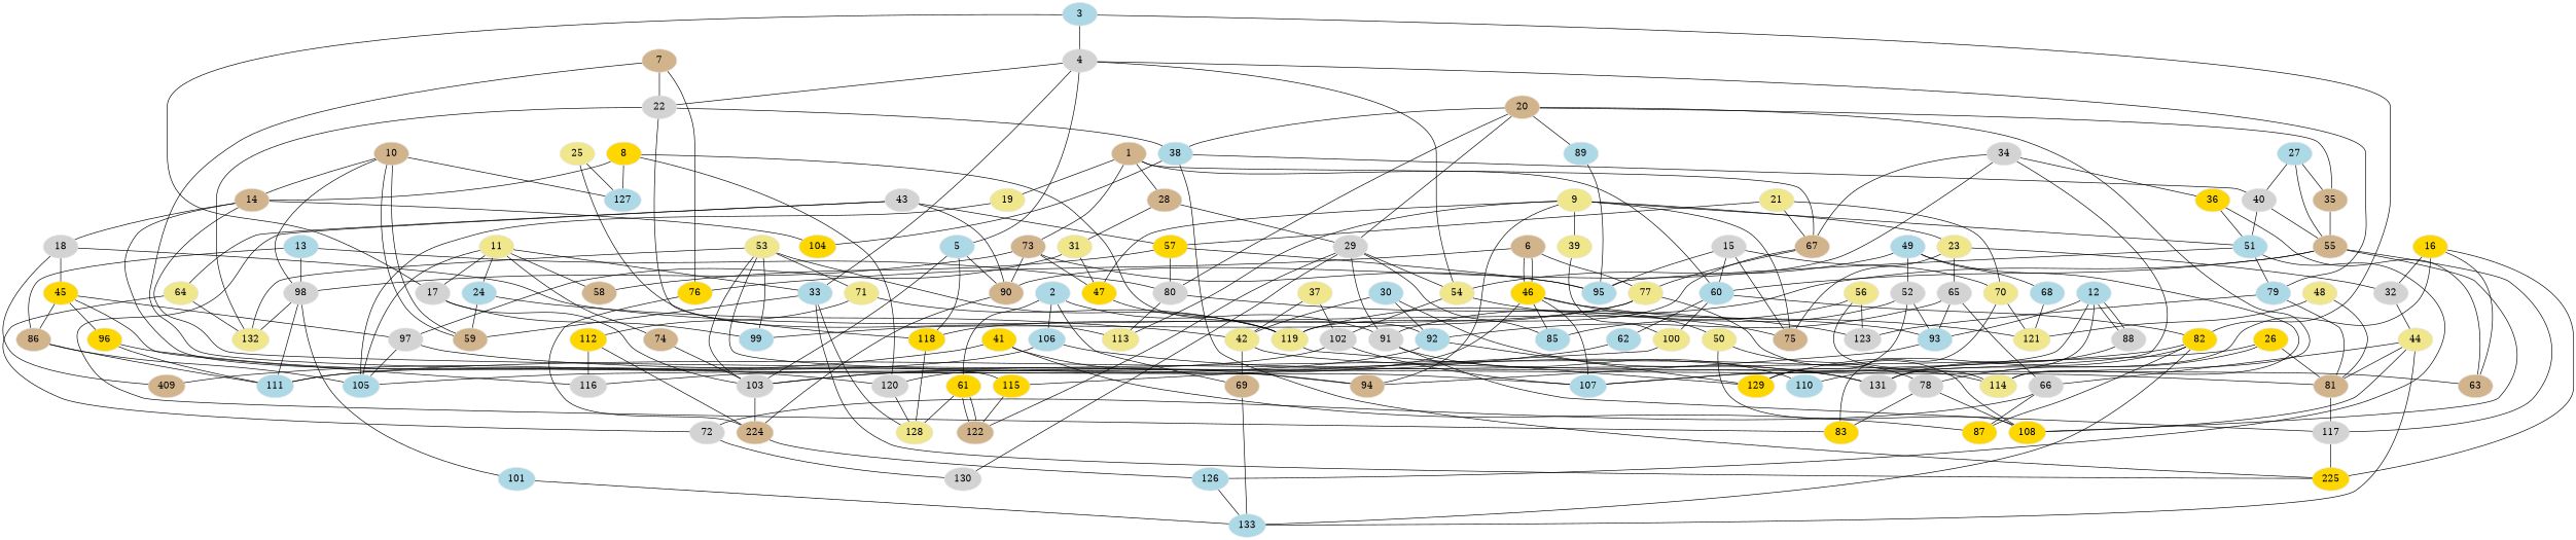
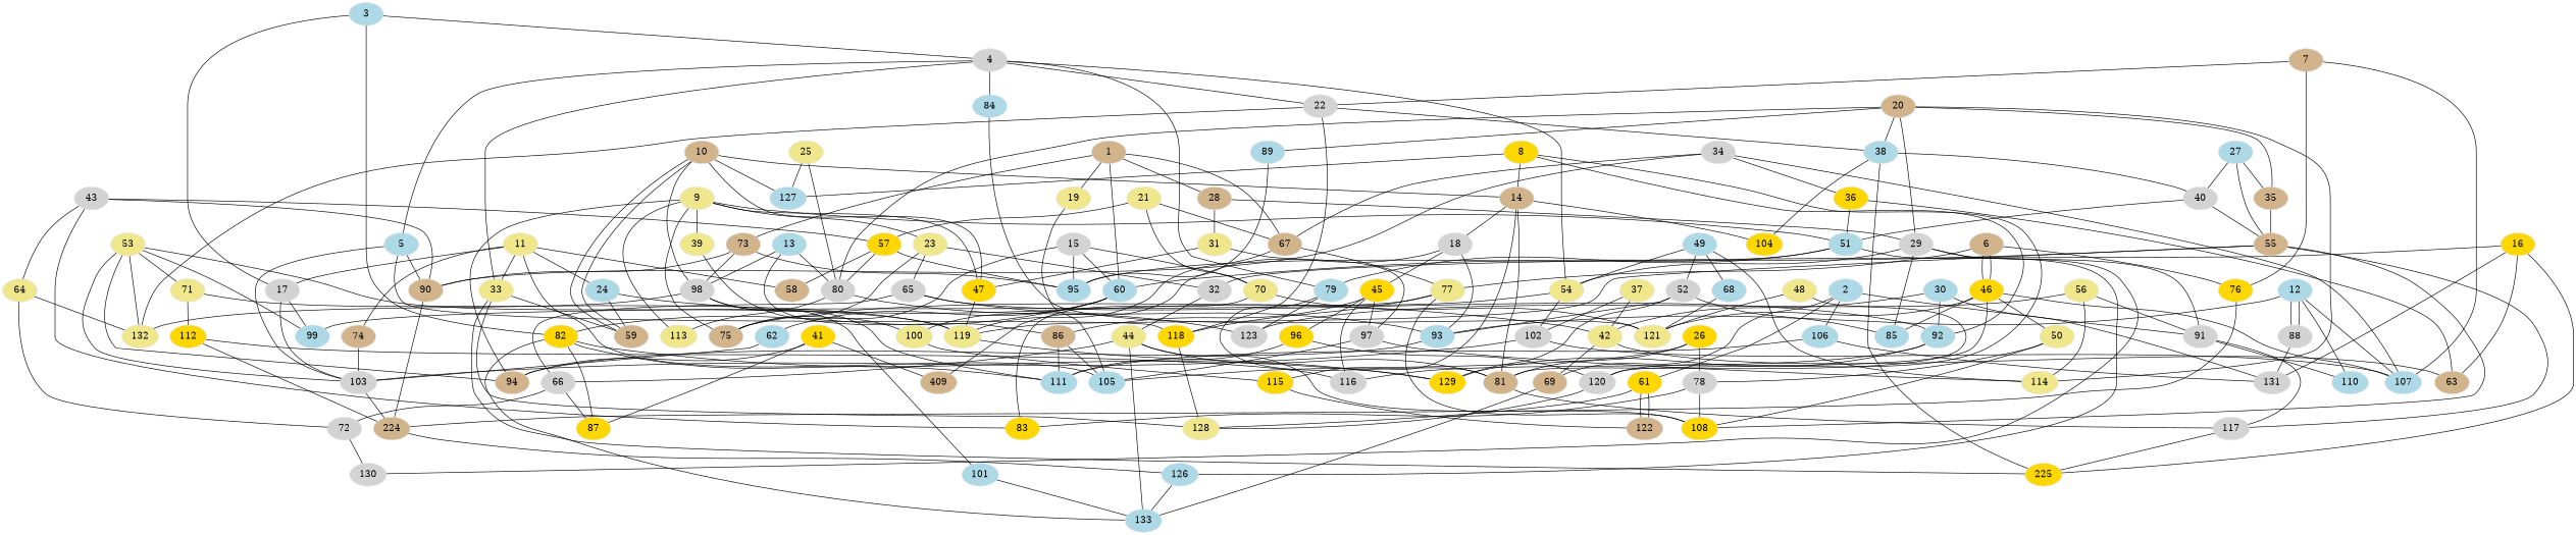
  graph {
    node [color=gray90 fillcolor=lightblue style=filled]
    1 [fillcolor=tan]
    19 [fillcolor=khaki]
    28 [fillcolor=tan]
    60
    67 [fillcolor=tan]
    73 [fillcolor=tan]
    105
    29 [fillcolor=lightgrey]
    31 [fillcolor=khaki]
    82 [fillcolor=gold]
    100 [fillcolor=khaki]
    62
    77 [fillcolor=khaki]
    119 [fillcolor=khaki]
    90 [fillcolor=tan]
    98 [fillcolor=lightgrey]
    95
    61 [fillcolor=gold]
    2
    69 [fillcolor=tan]
    91 [fillcolor=lightgrey]
    106
    122 [fillcolor=tan]
    128 [fillcolor=khaki]
    133
    110
    117 [fillcolor=lightgrey]
    131 [fillcolor=lightgrey]
    111
    4 [fillcolor=lightgrey]
    3
    17 [fillcolor=lightgrey]
    5
    22 [fillcolor=lightgrey]
-   33
+   33 [fillcolor=khaki]
    54 [fillcolor=khaki]
    79
+   84
    103 [fillcolor=lightgrey]
    99
    87 [fillcolor=gold]
    129 [fillcolor=gold]
    118 [fillcolor=gold]
    38
    132 [fillcolor=khaki]
    59 [fillcolor=tan]
    n47 [fillcolor=gold label=225]
    75 [fillcolor=tan]
    102 [fillcolor=lightgrey]
    81 [fillcolor=tan]
    123 [fillcolor=lightgrey]
    121 [fillcolor=khaki]
    n53 [fillcolor=tan label=224]
    6 [fillcolor=tan]
    46 [fillcolor=gold]
    76 [fillcolor=gold]
    107
    120 [fillcolor=lightgrey]
    85
    50 [fillcolor=khaki]
    108 [fillcolor=gold]
    7 [fillcolor=tan]
    8 [fillcolor=gold]
    14 [fillcolor=tan]
    92
    127
    18 [fillcolor=lightgrey]
    104 [fillcolor=gold]
    115 [fillcolor=gold]
    116 [fillcolor=lightgrey]
    9 [fillcolor=khaki]
    23 [fillcolor=khaki]
    39 [fillcolor=khaki]
    47 [fillcolor=gold]
    51
    94 [fillcolor=tan]
    113 [fillcolor=khaki]
    32 [fillcolor=lightgrey]
    65 [fillcolor=lightgrey]
    126
    10 [fillcolor=tan]
    101
    11 [fillcolor=khaki]
    24
    58 [fillcolor=tan]
    74 [fillcolor=tan]
    42 [fillcolor=khaki]
    12
    88 [fillcolor=lightgrey]
    93
    13
    80 [fillcolor=lightgrey]
    86 [fillcolor=tan]
    45 [fillcolor=gold]
    n95 [fillcolor=tan label=409]
    15 [fillcolor=lightgrey]
    70 [fillcolor=khaki]
    83 [fillcolor=gold]
    16 [fillcolor=gold]
    63 [fillcolor=tan]
    44 [fillcolor=khaki]
    97 [fillcolor=lightgrey]
    96 [fillcolor=gold]
    20 [fillcolor=tan]
    35 [fillcolor=tan]
    89
    114 [fillcolor=khaki]
    130 [fillcolor=lightgrey]
    55 [fillcolor=tan]
    40 [fillcolor=lightgrey]
    21 [fillcolor=khaki]
    57 [fillcolor=gold]
    66 [fillcolor=lightgrey]
    25 [fillcolor=khaki]
    26 [fillcolor=gold]
    78 [fillcolor=lightgrey]
    27
    30
    34 [fillcolor=lightgrey]
    36 [fillcolor=gold]
    37 [fillcolor=khaki]
    41 [fillcolor=gold]
    43 [fillcolor=lightgrey]
    64 [fillcolor=khaki]
    72 [fillcolor=lightgrey]
    48 [fillcolor=khaki]
    49
    52 [fillcolor=lightgrey]
    68
    53 [fillcolor=khaki]
    71 [fillcolor=khaki]
    112 [fillcolor=gold]
    56 [fillcolor=khaki]
    1 -- 19
    1 -- 28
    1 -- 60
    1 -- 67
    1 -- 73
    19 -- 105
    28 -- 29
    28 -- 31
    60 -- 82
    60 -- 100
    60 -- 62
    67 -- 77
    67 -- 119
    73 -- 90
    73 -- 98
    73 -- 95
    29 -- 91
-   29 -- 122
    29 -- 54
    29 -- 85
    29 -- 130
    31 -- 47
    31 -- 97
    82 -- 133
    82 -- 111
    82 -- 87
    82 -- 129
    100 -- 115
    62 -- 103
    77 -- 99
    77 -- 118
    77 -- 108
    119 -- 129
    90 -- n53
    98 -- 111
    98 -- 132
    98 -- 101
    61 -- 122
    61 -- 122
    61 -- 128
    2 -- 61
    2 -- 69
    2 -- 91
    2 -- 106
    69 -- 133
    91 -- 110
    91 -- 117
    106 -- 131
    106 -- 111
    117 -- n47
    4 -- 5
    4 -- 22
    4 -- 33
    4 -- 54
    4 -- 79
+   4 -- 84
    3 -- 82
    3 -- 4
    3 -- 17
    17 -- 103
    17 -- 99
    5 -- 90
    5 -- 103
    5 -- 118
    22 -- 118
    22 -- 38
    22 -- 132
    33 -- 128
    33 -- 59
    33 -- n47
    54 -- 75
    54 -- 102
    79 -- 81
    79 -- 123
+   84 -- 121
    103 -- n53
    118 -- 128
    38 -- n47
    38 -- 104
    38 -- 40
    102 -- 103
    102 -- 107
    81 -- 117
    n53 -- 126
    6 -- 77
    6 -- 46
    6 -- 46
    6 -- 76
    46 -- 121
    46 -- 107
    46 -- 120
    46 -- 85
    46 -- 50
    76 -- n53
    120 -- 128
    50 -- 108
    50 -- 78
    7 -- 22
    7 -- 76
    7 -- 107
    8 -- 120
    8 -- 14
    8 -- 92
    8 -- 127
    14 -- 81
    14 -- 18
    14 -- 104
    14 -- 115
    92 -- 129
    92 -- 116
    18 -- 93
    18 -- 45
    18 -- n95
    115 -- 122
    9 -- 75
    9 -- 23
    9 -- 39
    9 -- 47
    9 -- 51
    9 -- 94
    9 -- 113
    23 -- 75
    23 -- 32
    23 -- 65
    39 -- 100
    47 -- 119
    51 -- 95
    51 -- 79
    51 -- 126
    32 -- 44
    65 -- 92
    65 -- 93
    65 -- 66
    126 -- 133
    10 -- 98
    10 -- 59
    10 -- 59
    10 -- 14
    10 -- 127
-   73 -- 47
+   10 -- 47
    101 -- 133
    11 -- 105
    11 -- 17
    11 -- 33
    11 -- 24
    11 -- 58
    11 -- 74
    24 -- 59
    24 -- 42
    74 -- 103
    42 -- 69
    42 -- 63
    12 -- 110
    12 -- 107
    12 -- 88
    12 -- 88
    12 -- 93
    88 -- 131
    93 -- 94
    13 -- 98
    13 -- 80
    13 -- 86
    80 -- 123
    80 -- 113
    86 -- 105
    86 -- 111
    45 -- 116
    45 -- 86
    45 -- 97
    45 -- 96
    15 -- 60
    15 -- 95
    15 -- 75
    15 -- 70
    70 -- 121
    70 -- 83
    16 -- 131
    16 -- n47
    16 -- 32
    16 -- 63
    44 -- 133
    44 -- 81
    44 -- 108
    44 -- 66
    97 -- 105
    97 -- 114
    96 -- 111
    96 -- 120
    20 -- 29
    20 -- 38
    20 -- 80
    20 -- 35
    20 -- 89
    20 -- 114
    35 -- 55
    89 -- 95
    55 -- 60
    55 -- 119
    55 -- 117
    55 -- 108
    40 -- 51
    40 -- 55
    21 -- 67
    21 -- 70
    21 -- 57
    57 -- 95
    57 -- 58
    57 -- 80
    66 -- 87
    66 -- 72
    25 -- 127
-   25 -- 113
+   25 -- 80
    26 -- 105
    26 -- 81
    26 -- 78
    78 -- 108
    78 -- 83
    27 -- 35
    27 -- 55
    27 -- 40
    30 -- 131
    30 -- 92
    30 -- 42
    34 -- 67
    34 -- 90
    34 -- 107
    34 -- 36
    36 -- 51
    36 -- 63
    37 -- 102
    37 -- 42
    41 -- 87
    41 -- 94
    41 -- n95
    43 -- 90
    43 -- 83
    43 -- 57
    43 -- 64
    64 -- 132
    64 -- 72
    72 -- 130
    48 -- 81
    48 -- 121
    49 -- 54
    49 -- 114
    49 -- 52
    49 -- 68
    52 -- 129
    52 -- 85
    52 -- 93
    68 -- 121
    53 -- 119
    53 -- 103
    53 -- 99
    53 -- 132
    53 -- 94
    53 -- 71
    71 -- 119
    71 -- 112
    112 -- n53
    112 -- 116
    56 -- 91
    56 -- 123
    56 -- 114
  }
